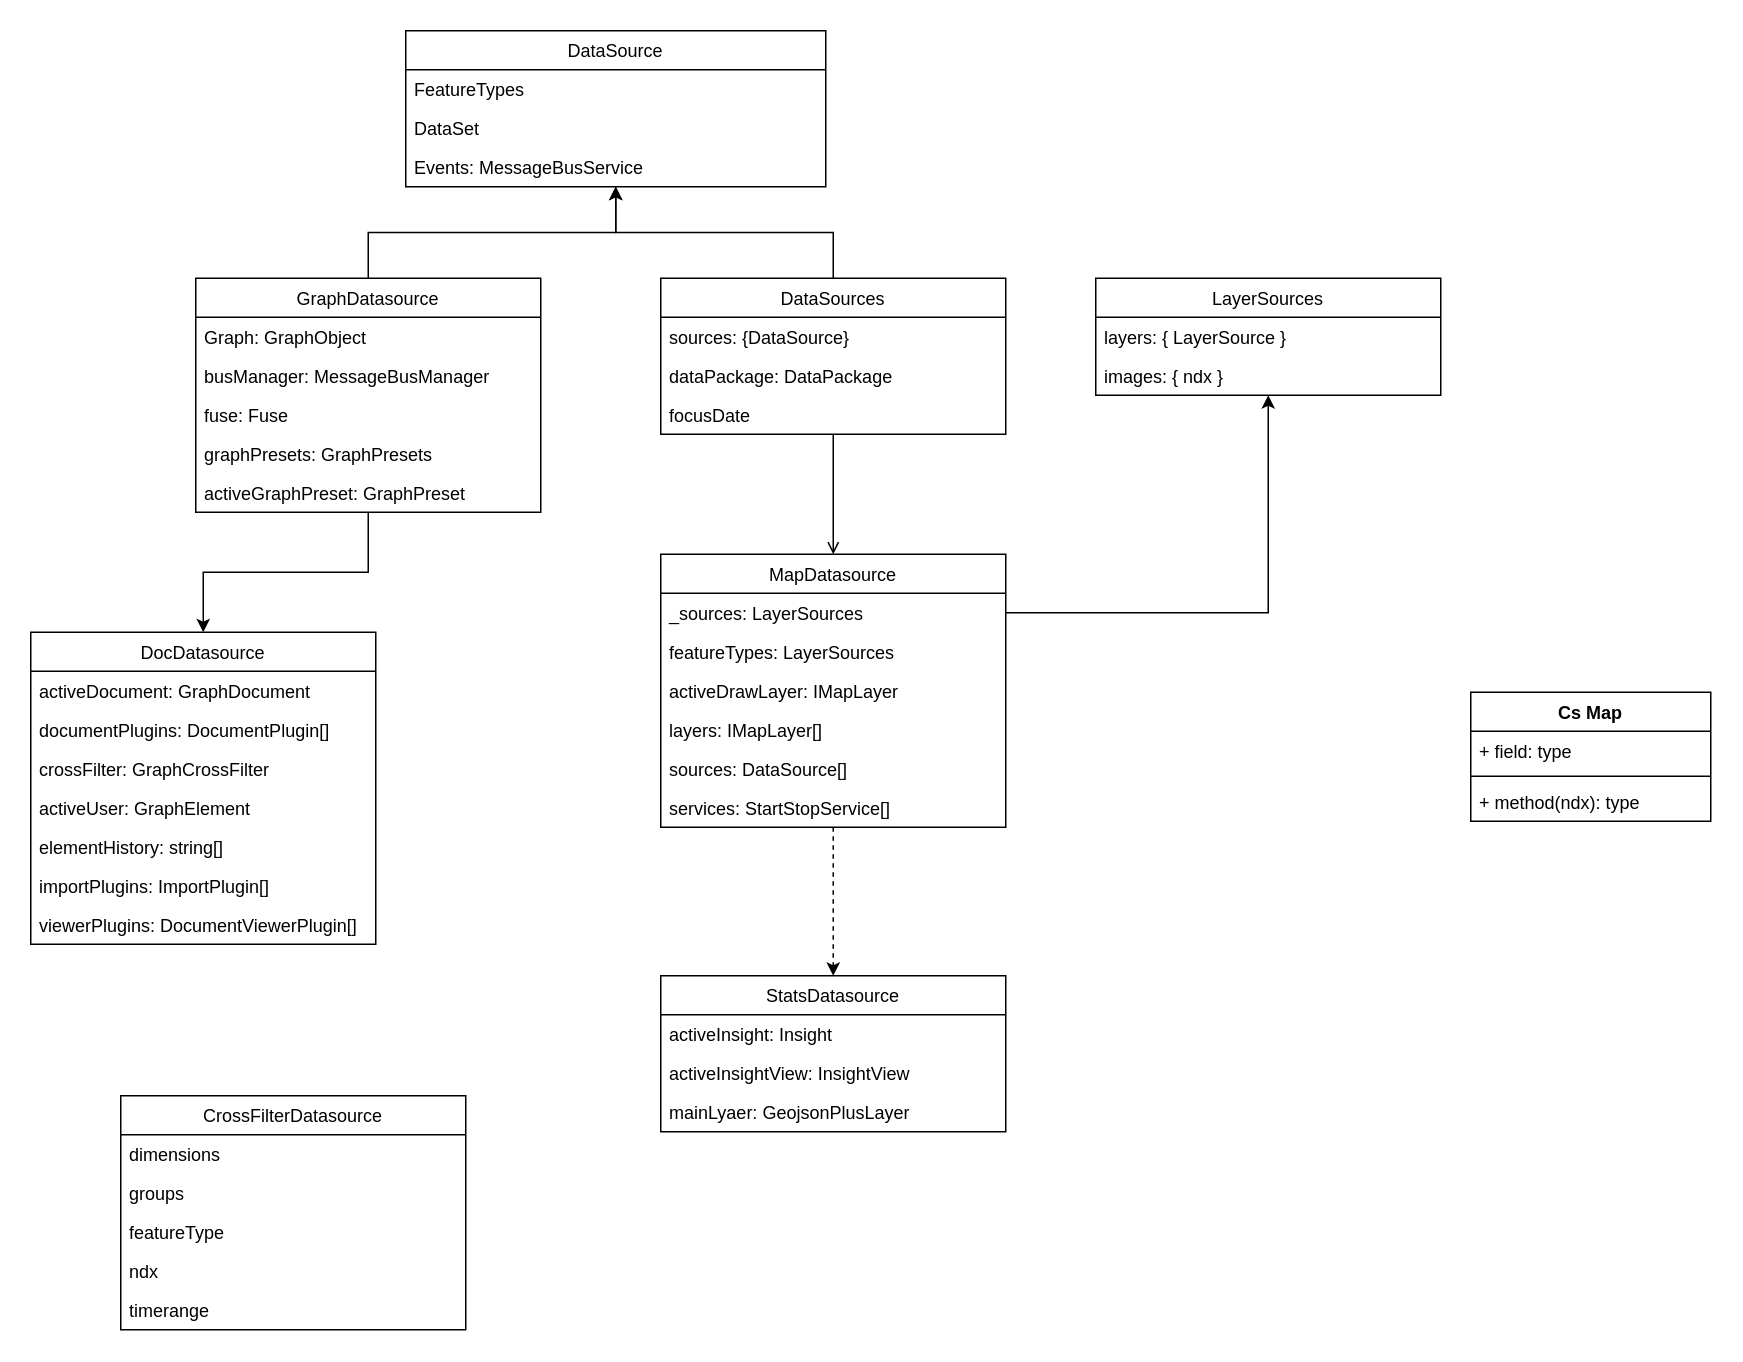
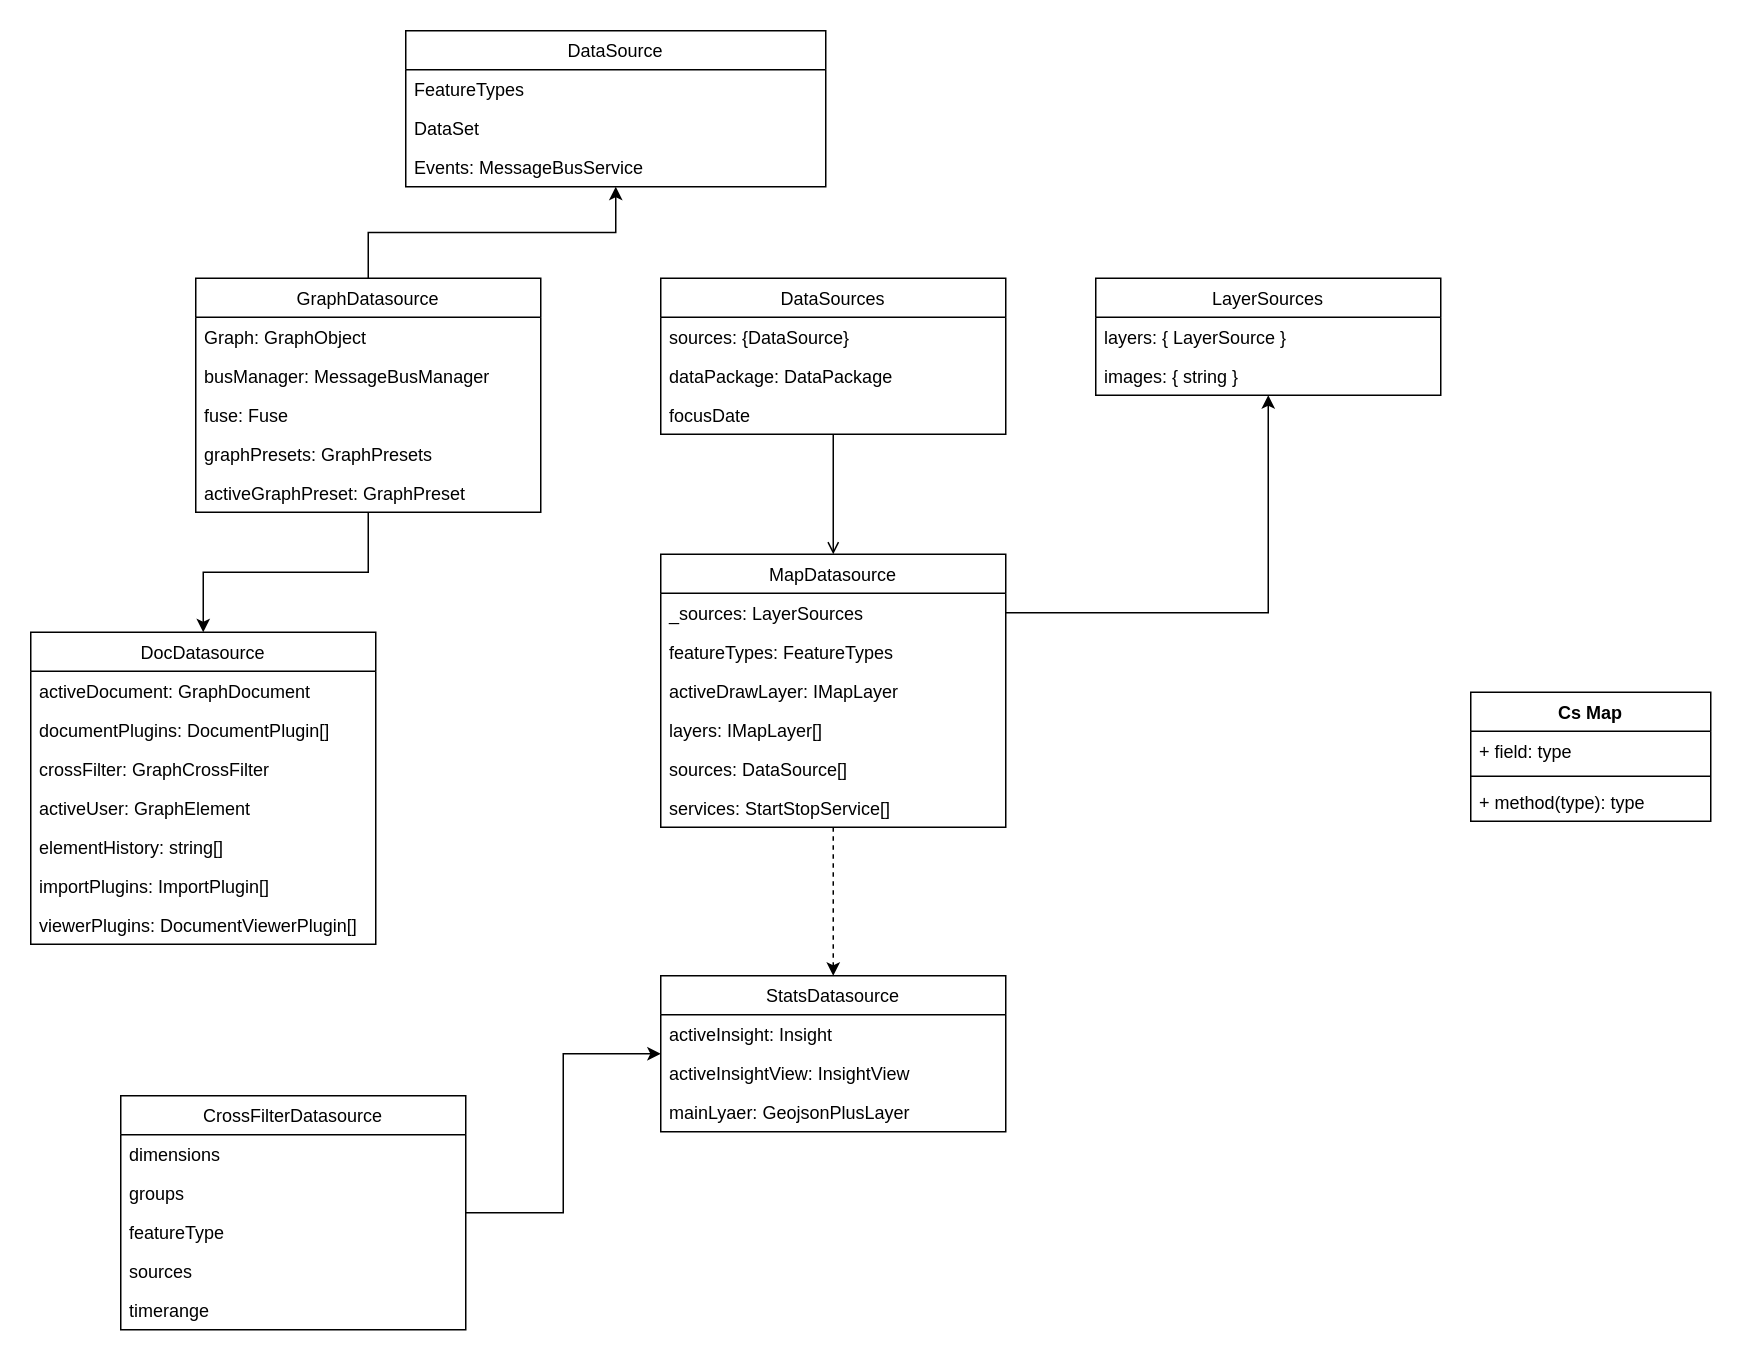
  <mxCell id="0" />
  <mxCell id="1" parent="0" />
  <mxCell id="2" value="DataSource" style="swimlane;fontStyle=0;childLayout=stackLayout;horizontal=1;startSize=26;fillColor=none;horizontalStack=0;resizeParent=1;resizeParentMax=0;resizeLast=0;collapsible=1;marginBottom=0;" parent="1" vertex="1"><mxGeometry x="270" y="20" width="280" height="104" as="geometry" /></mxCell>
  <mxCell id="3" value="FeatureTypes" style="text;strokeColor=none;fillColor=none;align=left;verticalAlign=top;spacingLeft=4;spacingRight=4;overflow=hidden;rotatable=0;points=[[0,0.5],[1,0.5]];portConstraint=eastwest;" parent="2" vertex="1"><mxGeometry y="26" width="280" height="26" as="geometry" /></mxCell>
  <mxCell id="4" value="DataSet" style="text;strokeColor=none;fillColor=none;align=left;verticalAlign=top;spacingLeft=4;spacingRight=4;overflow=hidden;rotatable=0;points=[[0,0.5],[1,0.5]];portConstraint=eastwest;" parent="2" vertex="1"><mxGeometry y="52" width="280" height="26" as="geometry" /></mxCell>
  <mxCell id="5" value="Events: MessageBusService" style="text;strokeColor=none;fillColor=none;align=left;verticalAlign=top;spacingLeft=4;spacingRight=4;overflow=hidden;rotatable=0;points=[[0,0.5],[1,0.5]];portConstraint=eastwest;" parent="2" vertex="1"><mxGeometry y="78" width="280" height="26" as="geometry" /></mxCell>
  <mxCell id="6" style="edgeStyle=orthogonalEdgeStyle;rounded=0;orthogonalLoop=1;jettySize=auto;html=1;exitX=0.5;exitY=0;exitDx=0;exitDy=0;" parent="1" source="8" target="2" edge="1"><mxGeometry relative="1" as="geometry" /></mxCell>
  <mxCell id="7" value="" style="edgeStyle=orthogonalEdgeStyle;rounded=0;orthogonalLoop=1;jettySize=auto;html=1;" parent="1" source="8" target="14" edge="1"><mxGeometry relative="1" as="geometry" /></mxCell>
  <mxCell id="8" value="GraphDatasource" style="swimlane;fontStyle=0;childLayout=stackLayout;horizontal=1;startSize=26;fillColor=none;horizontalStack=0;resizeParent=1;resizeParentMax=0;resizeLast=0;collapsible=1;marginBottom=0;" parent="1" vertex="1"><mxGeometry x="130" y="185" width="230" height="156" as="geometry" /></mxCell>
  <mxCell id="9" value="Graph: GraphObject&#10;" style="text;strokeColor=none;fillColor=none;align=left;verticalAlign=top;spacingLeft=4;spacingRight=4;overflow=hidden;rotatable=0;points=[[0,0.5],[1,0.5]];portConstraint=eastwest;" parent="8" vertex="1"><mxGeometry y="26" width="230" height="26" as="geometry" /></mxCell>
  <mxCell id="10" value="busManager: MessageBusManager" style="text;strokeColor=none;fillColor=none;align=left;verticalAlign=top;spacingLeft=4;spacingRight=4;overflow=hidden;rotatable=0;points=[[0,0.5],[1,0.5]];portConstraint=eastwest;" parent="8" vertex="1"><mxGeometry y="52" width="230" height="26" as="geometry" /></mxCell>
  <mxCell id="11" value="fuse: Fuse" style="text;strokeColor=none;fillColor=none;align=left;verticalAlign=top;spacingLeft=4;spacingRight=4;overflow=hidden;rotatable=0;points=[[0,0.5],[1,0.5]];portConstraint=eastwest;" parent="8" vertex="1"><mxGeometry y="78" width="230" height="26" as="geometry" /></mxCell>
  <mxCell id="12" value="graphPresets: GraphPresets" style="text;strokeColor=none;fillColor=none;align=left;verticalAlign=top;spacingLeft=4;spacingRight=4;overflow=hidden;rotatable=0;points=[[0,0.5],[1,0.5]];portConstraint=eastwest;" parent="8" vertex="1"><mxGeometry y="104" width="230" height="26" as="geometry" /></mxCell>
  <mxCell id="13" value="activeGraphPreset: GraphPreset" style="text;strokeColor=none;fillColor=none;align=left;verticalAlign=top;spacingLeft=4;spacingRight=4;overflow=hidden;rotatable=0;points=[[0,0.5],[1,0.5]];portConstraint=eastwest;" parent="8" vertex="1"><mxGeometry y="130" width="230" height="26" as="geometry" /></mxCell>
  <mxCell id="14" value="DocDatasource" style="swimlane;fontStyle=0;childLayout=stackLayout;horizontal=1;startSize=26;fillColor=none;horizontalStack=0;resizeParent=1;resizeParentMax=0;resizeLast=0;collapsible=1;marginBottom=0;" parent="1" vertex="1"><mxGeometry x="20" y="421" width="230" height="208" as="geometry" /></mxCell>
  <mxCell id="15" value="activeDocument: GraphDocument" style="text;strokeColor=none;fillColor=none;align=left;verticalAlign=top;spacingLeft=4;spacingRight=4;overflow=hidden;rotatable=0;points=[[0,0.5],[1,0.5]];portConstraint=eastwest;" parent="14" vertex="1"><mxGeometry y="26" width="230" height="26" as="geometry" /></mxCell>
  <mxCell id="16" value="documentPlugins: DocumentPlugin[]" style="text;strokeColor=none;fillColor=none;align=left;verticalAlign=top;spacingLeft=4;spacingRight=4;overflow=hidden;rotatable=0;points=[[0,0.5],[1,0.5]];portConstraint=eastwest;" parent="14" vertex="1"><mxGeometry y="52" width="230" height="26" as="geometry" /></mxCell>
  <mxCell id="17" value="crossFilter: GraphCrossFilter" style="text;strokeColor=none;fillColor=none;align=left;verticalAlign=top;spacingLeft=4;spacingRight=4;overflow=hidden;rotatable=0;points=[[0,0.5],[1,0.5]];portConstraint=eastwest;" parent="14" vertex="1"><mxGeometry y="78" width="230" height="26" as="geometry" /></mxCell>
  <mxCell id="18" value="activeUser: GraphElement" style="text;strokeColor=none;fillColor=none;align=left;verticalAlign=top;spacingLeft=4;spacingRight=4;overflow=hidden;rotatable=0;points=[[0,0.5],[1,0.5]];portConstraint=eastwest;" parent="14" vertex="1"><mxGeometry y="104" width="230" height="26" as="geometry" /></mxCell>
  <mxCell id="19" value="elementHistory: string[]" style="text;strokeColor=none;fillColor=none;align=left;verticalAlign=top;spacingLeft=4;spacingRight=4;overflow=hidden;rotatable=0;points=[[0,0.5],[1,0.5]];portConstraint=eastwest;" parent="14" vertex="1"><mxGeometry y="130" width="230" height="26" as="geometry" /></mxCell>
  <mxCell id="20" value="importPlugins: ImportPlugin[]" style="text;strokeColor=none;fillColor=none;align=left;verticalAlign=top;spacingLeft=4;spacingRight=4;overflow=hidden;rotatable=0;points=[[0,0.5],[1,0.5]];portConstraint=eastwest;" parent="14" vertex="1"><mxGeometry y="156" width="230" height="26" as="geometry" /></mxCell>
  <mxCell id="21" value="viewerPlugins: DocumentViewerPlugin[]" style="text;strokeColor=none;fillColor=none;align=left;verticalAlign=top;spacingLeft=4;spacingRight=4;overflow=hidden;rotatable=0;points=[[0,0.5],[1,0.5]];portConstraint=eastwest;" parent="14" vertex="1"><mxGeometry y="182" width="230" height="26" as="geometry" /></mxCell>
- <mxCell id="22" style="edgeStyle=orthogonalEdgeStyle;rounded=0;orthogonalLoop=1;jettySize=auto;html=1;" parent="1" source="24" target="2" edge="1"><mxGeometry relative="1" as="geometry" /></mxCell>
  <mxCell id="23" value="" style="edgeStyle=orthogonalEdgeStyle;rounded=0;orthogonalLoop=1;jettySize=auto;html=1;endArrow=open;" parent="1" source="24" target="29" edge="1"><mxGeometry relative="1" as="geometry" /></mxCell>
  <mxCell id="24" value="DataSources" style="swimlane;fontStyle=0;childLayout=stackLayout;horizontal=1;startSize=26;fillColor=none;horizontalStack=0;resizeParent=1;resizeParentMax=0;resizeLast=0;collapsible=1;marginBottom=0;" parent="1" vertex="1"><mxGeometry x="440" y="185" width="230" height="104" as="geometry" /></mxCell>
  <mxCell id="25" value="sources: {DataSource}    " style="text;strokeColor=none;fillColor=none;align=left;verticalAlign=top;spacingLeft=4;spacingRight=4;overflow=hidden;rotatable=0;points=[[0,0.5],[1,0.5]];portConstraint=eastwest;" parent="24" vertex="1"><mxGeometry y="26" width="230" height="26" as="geometry" /></mxCell>
  <mxCell id="26" value="dataPackage: DataPackage" style="text;strokeColor=none;fillColor=none;align=left;verticalAlign=top;spacingLeft=4;spacingRight=4;overflow=hidden;rotatable=0;points=[[0,0.5],[1,0.5]];portConstraint=eastwest;" parent="24" vertex="1"><mxGeometry y="52" width="230" height="26" as="geometry" /></mxCell>
  <mxCell id="27" value="focusDate" style="text;strokeColor=none;fillColor=none;align=left;verticalAlign=top;spacingLeft=4;spacingRight=4;overflow=hidden;rotatable=0;points=[[0,0.5],[1,0.5]];portConstraint=eastwest;" parent="24" vertex="1"><mxGeometry y="78" width="230" height="26" as="geometry" /></mxCell>
  <mxCell id="28" style="edgeStyle=orthogonalEdgeStyle;rounded=0;orthogonalLoop=1;jettySize=auto;html=1;entryX=0.5;entryY=0;entryDx=0;entryDy=0;dashed=1;" edge="1" parent="1" source="29" target="44"><mxGeometry relative="1" as="geometry" /></mxCell>
  <mxCell id="29" value="MapDatasource" style="swimlane;fontStyle=0;childLayout=stackLayout;horizontal=1;startSize=26;fillColor=none;horizontalStack=0;resizeParent=1;resizeParentMax=0;resizeLast=0;collapsible=1;marginBottom=0;" parent="1" vertex="1"><mxGeometry x="440" y="369" width="230" height="182" as="geometry" /></mxCell>
  <mxCell id="30" value="_sources: LayerSources" style="text;strokeColor=none;fillColor=none;align=left;verticalAlign=top;spacingLeft=4;spacingRight=4;overflow=hidden;rotatable=0;points=[[0,0.5],[1,0.5]];portConstraint=eastwest;" parent="29" vertex="1"><mxGeometry y="26" width="230" height="26" as="geometry" /></mxCell>
- <mxCell id="31" value="featureTypes: LayerSources" style="text;strokeColor=none;fillColor=none;align=left;verticalAlign=top;spacingLeft=4;spacingRight=4;overflow=hidden;rotatable=0;points=[[0,0.5],[1,0.5]];portConstraint=eastwest;" parent="29" vertex="1"><mxGeometry y="52" width="230" height="26" as="geometry" /></mxCell>
+ <mxCell id="31" value="featureTypes: FeatureTypes" style="text;strokeColor=none;fillColor=none;align=left;verticalAlign=top;spacingLeft=4;spacingRight=4;overflow=hidden;rotatable=0;points=[[0,0.5],[1,0.5]];portConstraint=eastwest;" parent="29" vertex="1"><mxGeometry y="52" width="230" height="26" as="geometry" /></mxCell>
  <mxCell id="32" value="activeDrawLayer: IMapLayer" style="text;strokeColor=none;fillColor=none;align=left;verticalAlign=top;spacingLeft=4;spacingRight=4;overflow=hidden;rotatable=0;points=[[0,0.5],[1,0.5]];portConstraint=eastwest;" parent="29" vertex="1"><mxGeometry y="78" width="230" height="26" as="geometry" /></mxCell>
  <mxCell id="33" value="layers: IMapLayer[]" style="text;strokeColor=none;fillColor=none;align=left;verticalAlign=top;spacingLeft=4;spacingRight=4;overflow=hidden;rotatable=0;points=[[0,0.5],[1,0.5]];portConstraint=eastwest;" parent="29" vertex="1"><mxGeometry y="104" width="230" height="26" as="geometry" /></mxCell>
  <mxCell id="34" value="sources: DataSource[]    " style="text;strokeColor=none;fillColor=none;align=left;verticalAlign=top;spacingLeft=4;spacingRight=4;overflow=hidden;rotatable=0;points=[[0,0.5],[1,0.5]];portConstraint=eastwest;" parent="29" vertex="1"><mxGeometry y="130" width="230" height="26" as="geometry" /></mxCell>
  <mxCell id="35" value="services: StartStopService[]" style="text;strokeColor=none;fillColor=none;align=left;verticalAlign=top;spacingLeft=4;spacingRight=4;overflow=hidden;rotatable=0;points=[[0,0.5],[1,0.5]];portConstraint=eastwest;" parent="29" vertex="1"><mxGeometry y="156" width="230" height="26" as="geometry" /></mxCell>
  <mxCell id="36" value="LayerSources" style="swimlane;fontStyle=0;childLayout=stackLayout;horizontal=1;startSize=26;fillColor=none;horizontalStack=0;resizeParent=1;resizeParentMax=0;resizeLast=0;collapsible=1;marginBottom=0;" parent="1" vertex="1"><mxGeometry x="730" y="185" width="230" height="78" as="geometry" /></mxCell>
  <mxCell id="37" value="layers: { LayerSource }" style="text;strokeColor=none;fillColor=none;align=left;verticalAlign=top;spacingLeft=4;spacingRight=4;overflow=hidden;rotatable=0;points=[[0,0.5],[1,0.5]];portConstraint=eastwest;" parent="36" vertex="1"><mxGeometry y="26" width="230" height="26" as="geometry" /></mxCell>
- <mxCell id="38" value="images: { ndx }" style="text;strokeColor=none;fillColor=none;align=left;verticalAlign=top;spacingLeft=4;spacingRight=4;overflow=hidden;rotatable=0;points=[[0,0.5],[1,0.5]];portConstraint=eastwest;" parent="36" vertex="1"><mxGeometry y="52" width="230" height="26" as="geometry" /></mxCell>
+ <mxCell id="38" value="images: { string }" style="text;strokeColor=none;fillColor=none;align=left;verticalAlign=top;spacingLeft=4;spacingRight=4;overflow=hidden;rotatable=0;points=[[0,0.5],[1,0.5]];portConstraint=eastwest;" parent="36" vertex="1"><mxGeometry y="52" width="230" height="26" as="geometry" /></mxCell>
  <mxCell id="39" style="edgeStyle=orthogonalEdgeStyle;rounded=0;orthogonalLoop=1;jettySize=auto;html=1;" parent="1" source="30" target="36" edge="1"><mxGeometry relative="1" as="geometry" /></mxCell>
  <mxCell id="40" value="Cs Map" style="swimlane;fontStyle=1;align=center;verticalAlign=top;childLayout=stackLayout;horizontal=1;startSize=26;horizontalStack=0;resizeParent=1;resizeParentMax=0;resizeLast=0;collapsible=1;marginBottom=0;" parent="1" vertex="1"><mxGeometry x="980" y="461" width="160" height="86" as="geometry" /></mxCell>
  <mxCell id="41" value="+ field: type" style="text;strokeColor=none;fillColor=none;align=left;verticalAlign=top;spacingLeft=4;spacingRight=4;overflow=hidden;rotatable=0;points=[[0,0.5],[1,0.5]];portConstraint=eastwest;" parent="40" vertex="1"><mxGeometry y="26" width="160" height="26" as="geometry" /></mxCell>
  <mxCell id="42" value="" style="line;strokeWidth=1;fillColor=none;align=left;verticalAlign=middle;spacingTop=-1;spacingLeft=3;spacingRight=3;rotatable=0;labelPosition=right;points=[];portConstraint=eastwest;" parent="40" vertex="1"><mxGeometry y="52" width="160" height="8" as="geometry" /></mxCell>
- <mxCell id="43" value="+ method(ndx): type" style="text;strokeColor=none;fillColor=none;align=left;verticalAlign=top;spacingLeft=4;spacingRight=4;overflow=hidden;rotatable=0;points=[[0,0.5],[1,0.5]];portConstraint=eastwest;" parent="40" vertex="1"><mxGeometry y="60" width="160" height="26" as="geometry" /></mxCell>
+ <mxCell id="43" value="+ method(type): type" style="text;strokeColor=none;fillColor=none;align=left;verticalAlign=top;spacingLeft=4;spacingRight=4;overflow=hidden;rotatable=0;points=[[0,0.5],[1,0.5]];portConstraint=eastwest;" parent="40" vertex="1"><mxGeometry y="60" width="160" height="26" as="geometry" /></mxCell>
  <mxCell id="44" value="StatsDatasource" style="swimlane;fontStyle=0;childLayout=stackLayout;horizontal=1;startSize=26;fillColor=none;horizontalStack=0;resizeParent=1;resizeParentMax=0;resizeLast=0;collapsible=1;marginBottom=0;" vertex="1" parent="1"><mxGeometry x="440" y="650" width="230" height="104" as="geometry" /></mxCell>
  <mxCell id="45" value="activeInsight: Insight" style="text;strokeColor=none;fillColor=none;align=left;verticalAlign=top;spacingLeft=4;spacingRight=4;overflow=hidden;rotatable=0;points=[[0,0.5],[1,0.5]];portConstraint=eastwest;" vertex="1" parent="44"><mxGeometry y="26" width="230" height="26" as="geometry" /></mxCell>
  <mxCell id="46" value="activeInsightView: InsightView" style="text;strokeColor=none;fillColor=none;align=left;verticalAlign=top;spacingLeft=4;spacingRight=4;overflow=hidden;rotatable=0;points=[[0,0.5],[1,0.5]];portConstraint=eastwest;" vertex="1" parent="44"><mxGeometry y="52" width="230" height="26" as="geometry" /></mxCell>
  <mxCell id="47" value="mainLyaer: GeojsonPlusLayer" style="text;strokeColor=none;fillColor=none;align=left;verticalAlign=top;spacingLeft=4;spacingRight=4;overflow=hidden;rotatable=0;points=[[0,0.5],[1,0.5]];portConstraint=eastwest;" vertex="1" parent="44"><mxGeometry y="78" width="230" height="26" as="geometry" /></mxCell>
+ <mxCell id="48" style="edgeStyle=orthogonalEdgeStyle;rounded=0;orthogonalLoop=1;jettySize=auto;html=1;" edge="1" parent="1" source="49" target="44"><mxGeometry relative="1" as="geometry" /></mxCell>
  <mxCell id="49" value="CrossFilterDatasource" style="swimlane;fontStyle=0;childLayout=stackLayout;horizontal=1;startSize=26;fillColor=none;horizontalStack=0;resizeParent=1;resizeParentMax=0;resizeLast=0;collapsible=1;marginBottom=0;" vertex="1" parent="1"><mxGeometry x="80" y="730" width="230" height="156" as="geometry" /></mxCell>
  <mxCell id="50" value="dimensions" style="text;strokeColor=none;fillColor=none;align=left;verticalAlign=top;spacingLeft=4;spacingRight=4;overflow=hidden;rotatable=0;points=[[0,0.5],[1,0.5]];portConstraint=eastwest;" vertex="1" parent="49"><mxGeometry y="26" width="230" height="26" as="geometry" /></mxCell>
  <mxCell id="51" value="groups" style="text;strokeColor=none;fillColor=none;align=left;verticalAlign=top;spacingLeft=4;spacingRight=4;overflow=hidden;rotatable=0;points=[[0,0.5],[1,0.5]];portConstraint=eastwest;" vertex="1" parent="49"><mxGeometry y="52" width="230" height="26" as="geometry" /></mxCell>
  <mxCell id="52" value="featureType" style="text;strokeColor=none;fillColor=none;align=left;verticalAlign=top;spacingLeft=4;spacingRight=4;overflow=hidden;rotatable=0;points=[[0,0.5],[1,0.5]];portConstraint=eastwest;" vertex="1" parent="49"><mxGeometry y="78" width="230" height="26" as="geometry" /></mxCell>
- <mxCell id="53" value="ndx" style="text;strokeColor=none;fillColor=none;align=left;verticalAlign=top;spacingLeft=4;spacingRight=4;overflow=hidden;rotatable=0;points=[[0,0.5],[1,0.5]];portConstraint=eastwest;" vertex="1" parent="49"><mxGeometry y="104" width="230" height="26" as="geometry" /></mxCell>
+ <mxCell id="53" value="sources" style="text;strokeColor=none;fillColor=none;align=left;verticalAlign=top;spacingLeft=4;spacingRight=4;overflow=hidden;rotatable=0;points=[[0,0.5],[1,0.5]];portConstraint=eastwest;" vertex="1" parent="49"><mxGeometry y="104" width="230" height="26" as="geometry" /></mxCell>
  <mxCell id="54" value="timerange" style="text;strokeColor=none;fillColor=none;align=left;verticalAlign=top;spacingLeft=4;spacingRight=4;overflow=hidden;rotatable=0;points=[[0,0.5],[1,0.5]];portConstraint=eastwest;" vertex="1" parent="49"><mxGeometry y="130" width="230" height="26" as="geometry" /></mxCell>
